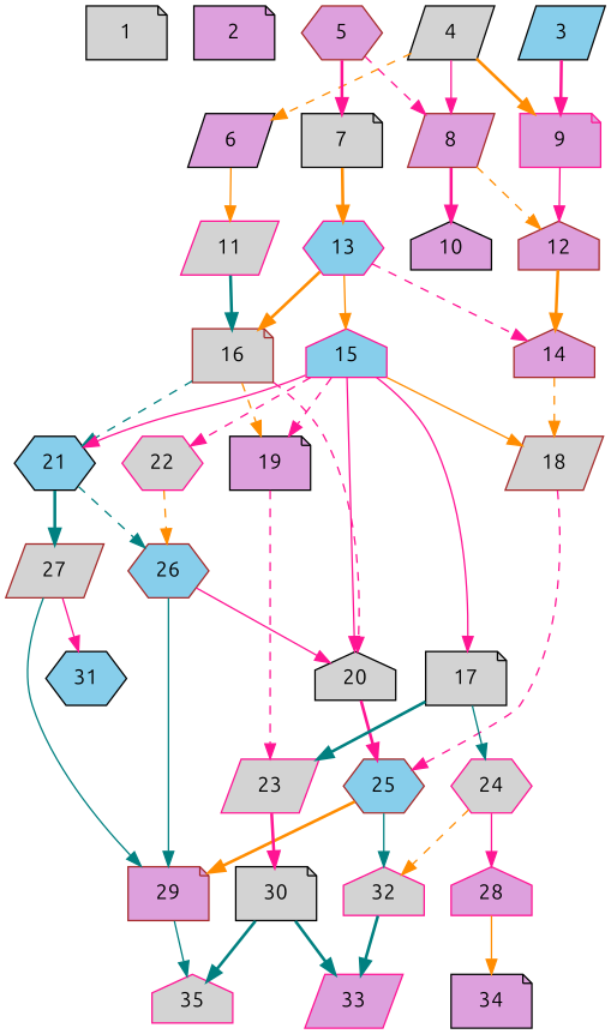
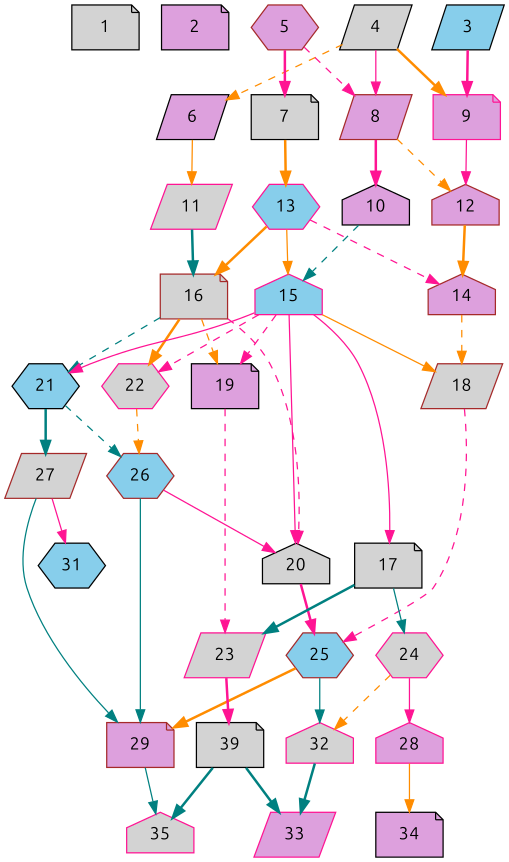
  digraph {
    fontname=Ubuntu
    node [alpha=0.13 color=black fillcolor=lightgrey fontname=Ubuntu shape=note style=filled]
    edge [color=deeppink fontname=Ubuntu style=bold]
    1 [alpha=0.03 expect_size=10213376]
    2 [alpha=0.02 expect_size=49818624 fillcolor=plum]
    3 [alpha=0.02 expect_size=25219072 fillcolor=skyblue shape=parallelogram]
    9 [alpha=0.12 color=deeppink expect_size=32692224 fillcolor=plum]
    12 [alpha=0.07 color=brown expect_size=46517248 fillcolor=plum shape=house]
    14 [alpha=0.05 color=brown expect_size=8897536 fillcolor=plum shape=house]
    4 [alpha=0.10 expect_size=24064000 shape=parallelogram]
    6 [expect_size=43984896 fillcolor=plum shape=parallelogram]
    8 [alpha=0.12 color=brown expect_size=13135872 fillcolor=plum shape=parallelogram]
    11 [alpha=0.14 color=deeppink expect_size=38952960 shape=parallelogram]
    10 [alpha=0.07 expect_size=29733888 fillcolor=plum shape=house]
    16 [alpha=0.17 color=brown expect_size=11107328]
    15 [alpha=0.19 color=deeppink expect_size=33022976 fillcolor=skyblue shape=house]
    5 [alpha=0.11 color=brown expect_size=47966208 fillcolor=plum shape=hexagon]
    7 [alpha=0.17 expect_size=35140608]
    13 [alpha=0.06 color=deeppink expect_size=52406272 fillcolor=skyblue shape=hexagon]
    19 [alpha=0.06 expect_size=16772096 fillcolor=plum]
    20 [alpha=0.14 expect_size=46198784 shape=house]
    21 [alpha=0.04 expect_size=15488000 fillcolor=skyblue shape=hexagon]
    22 [color=deeppink expect_size=47889408 shape=hexagon]
    18 [alpha=0.15 color=brown expect_size=35202048 shape=parallelogram]
    17 [alpha=0.07 expect_size=41810944]
    25 [alpha=0.18 color=brown expect_size=44689408 fillcolor=skyblue shape=hexagon]
    23 [alpha=0.10 color=deeppink expect_size=16875520 shape=parallelogram]
    24 [alpha=0.15 color=deeppink expect_size=31942656 shape=hexagon]
    26 [alpha=0.18 color=brown expect_size=41902080 fillcolor=skyblue shape=hexagon]
    27 [alpha=0.10 color=brown expect_size=34834432 shape=parallelogram]
    32 [alpha=0.12 color=deeppink expect_size=50407424 shape=house]
    29 [color=brown expect_size=39648256 fillcolor=plum]
-   30 [alpha=0.11 expect_size=7731200]
+   30 [alpha=0.11 expect_size=7731200 label=39]
    28 [alpha=0.06 color=deeppink expect_size=51554304 fillcolor=plum shape=house]
    31 [alpha=0.03 expect_size=41117696 fillcolor=skyblue shape=hexagon]
    33 [alpha=0.02 color=deeppink expect_size=32990208 fillcolor=plum shape=parallelogram]
    35 [alpha=0.15 color=deeppink expect_size=43974656 shape=house]
    34 [expect_size=8843264 fillcolor=plum]
    3 -> 9
    9 -> 12 [style=solid]
    12 -> 14 [color=darkorange]
    14 -> 18 [color=darkorange style=dashed]
    4 -> 9 [color=darkorange]
    4 -> 6 [color=darkorange style=dashed]
    4 -> 8 [style=solid]
    6 -> 11 [color=darkorange style=solid]
    8 -> 12 [color=darkorange style=dashed]
    8 -> 10
    11 -> 16 [color=teal]
+   10 -> 15 [color=teal style=dashed]
    16 -> 19 [color=darkorange style=dashed]
    16 -> 20 [style=dashed]
    16 -> 21 [color=teal style=dashed]
+   16 -> 22 [color=darkorange]
    15 -> 19 [style=dashed]
    15 -> 20 [style=solid]
    15 -> 21 [style=solid]
    15 -> 22 [style=dashed]
    15 -> 18 [color=darkorange style=solid]
    15 -> 17 [style=solid]
    5 -> 8 [style=dashed]
    5 -> 7
    7 -> 13 [color=darkorange]
    13 -> 14 [style=dashed]
    13 -> 16 [color=darkorange]
    13 -> 15 [color=darkorange style=solid]
    19 -> 23 [style=dashed]
    20 -> 25
    21 -> 26 [color=teal style=dashed]
    21 -> 27 [color=teal]
    22 -> 26 [color=darkorange style=dashed]
    18 -> 25 [style=dashed]
    17 -> 23 [color=teal]
    17 -> 24 [color=teal style=solid]
    25 -> 32 [color=teal style=solid]
    25 -> 29 [color=darkorange]
    23 -> 30
    24 -> 32 [color=darkorange style=dashed]
    24 -> 28 [style=solid]
    26 -> 20 [style=solid]
    26 -> 29 [color=teal style=solid]
    27 -> 29 [color=teal style=solid]
    27 -> 31 [style=solid]
    32 -> 33 [color=teal]
    29 -> 35 [color=teal style=solid]
    30 -> 33 [color=teal]
    30 -> 35 [color=teal]
    28 -> 34 [color=darkorange style=solid]
  }
